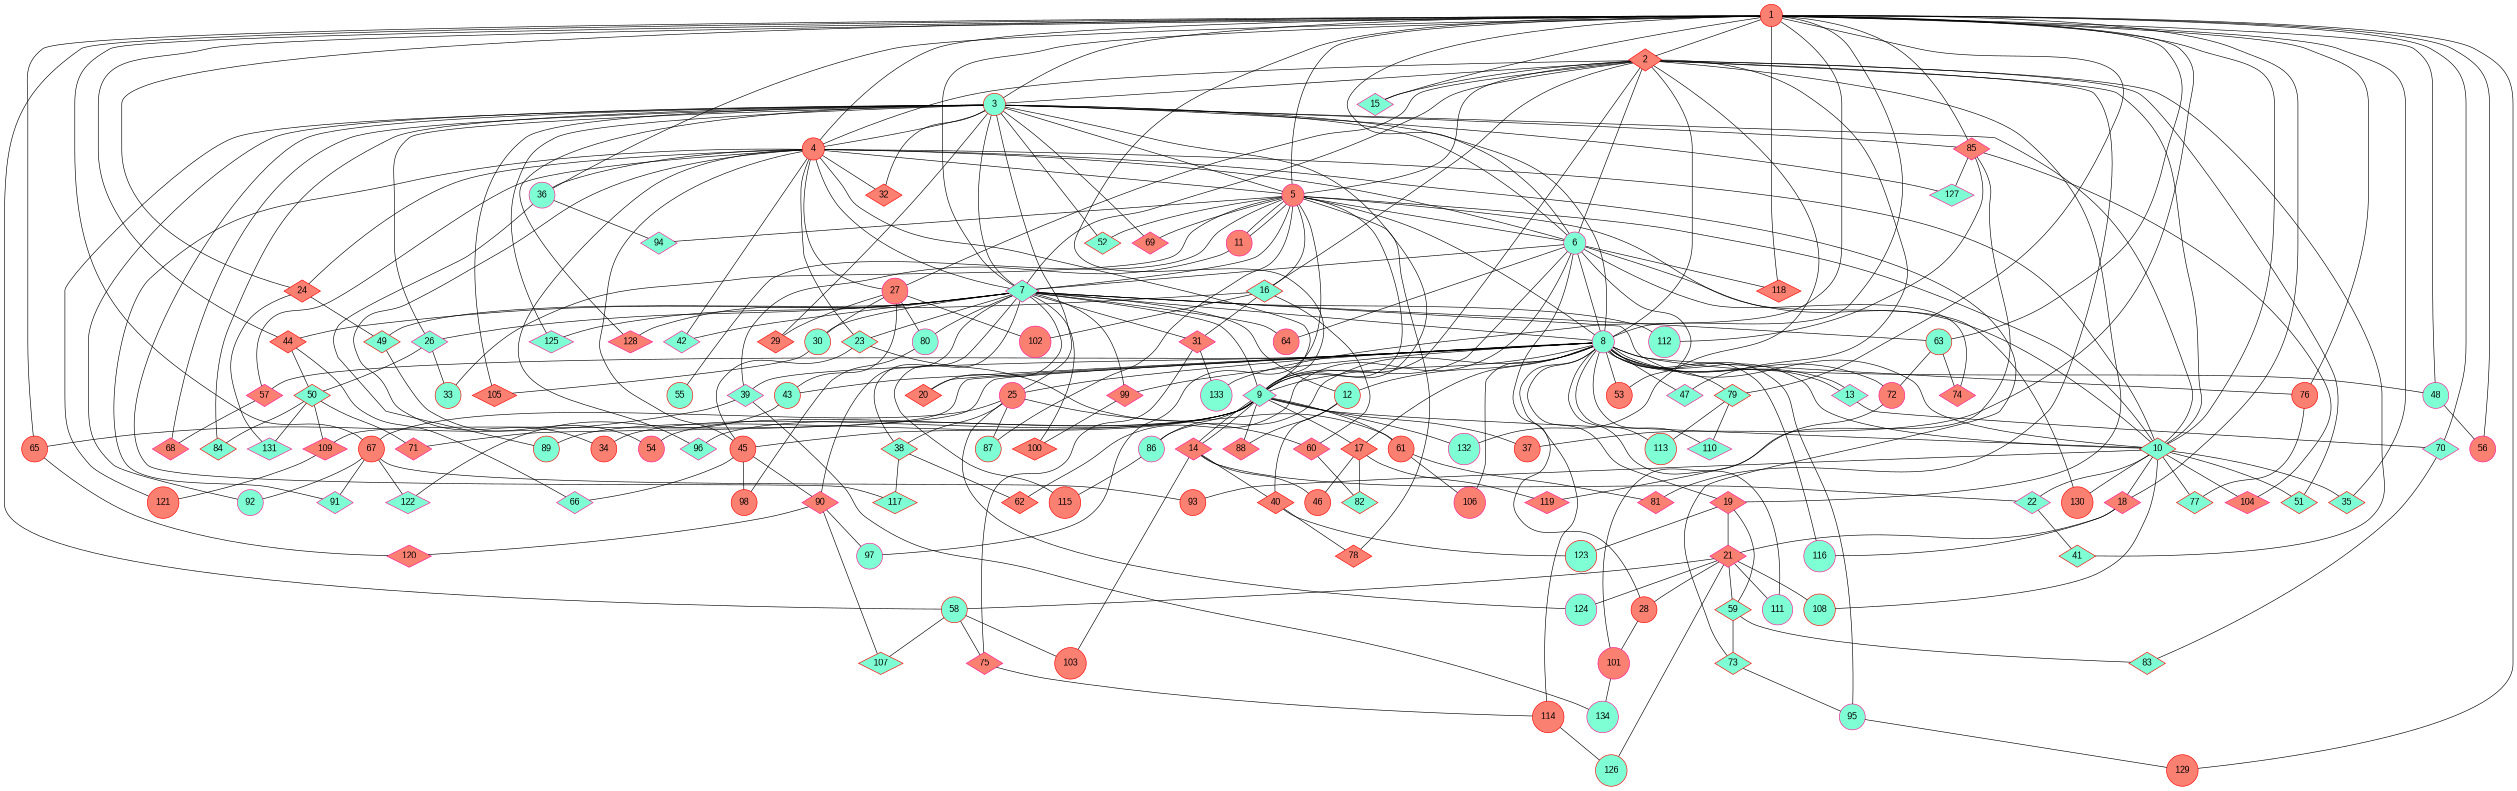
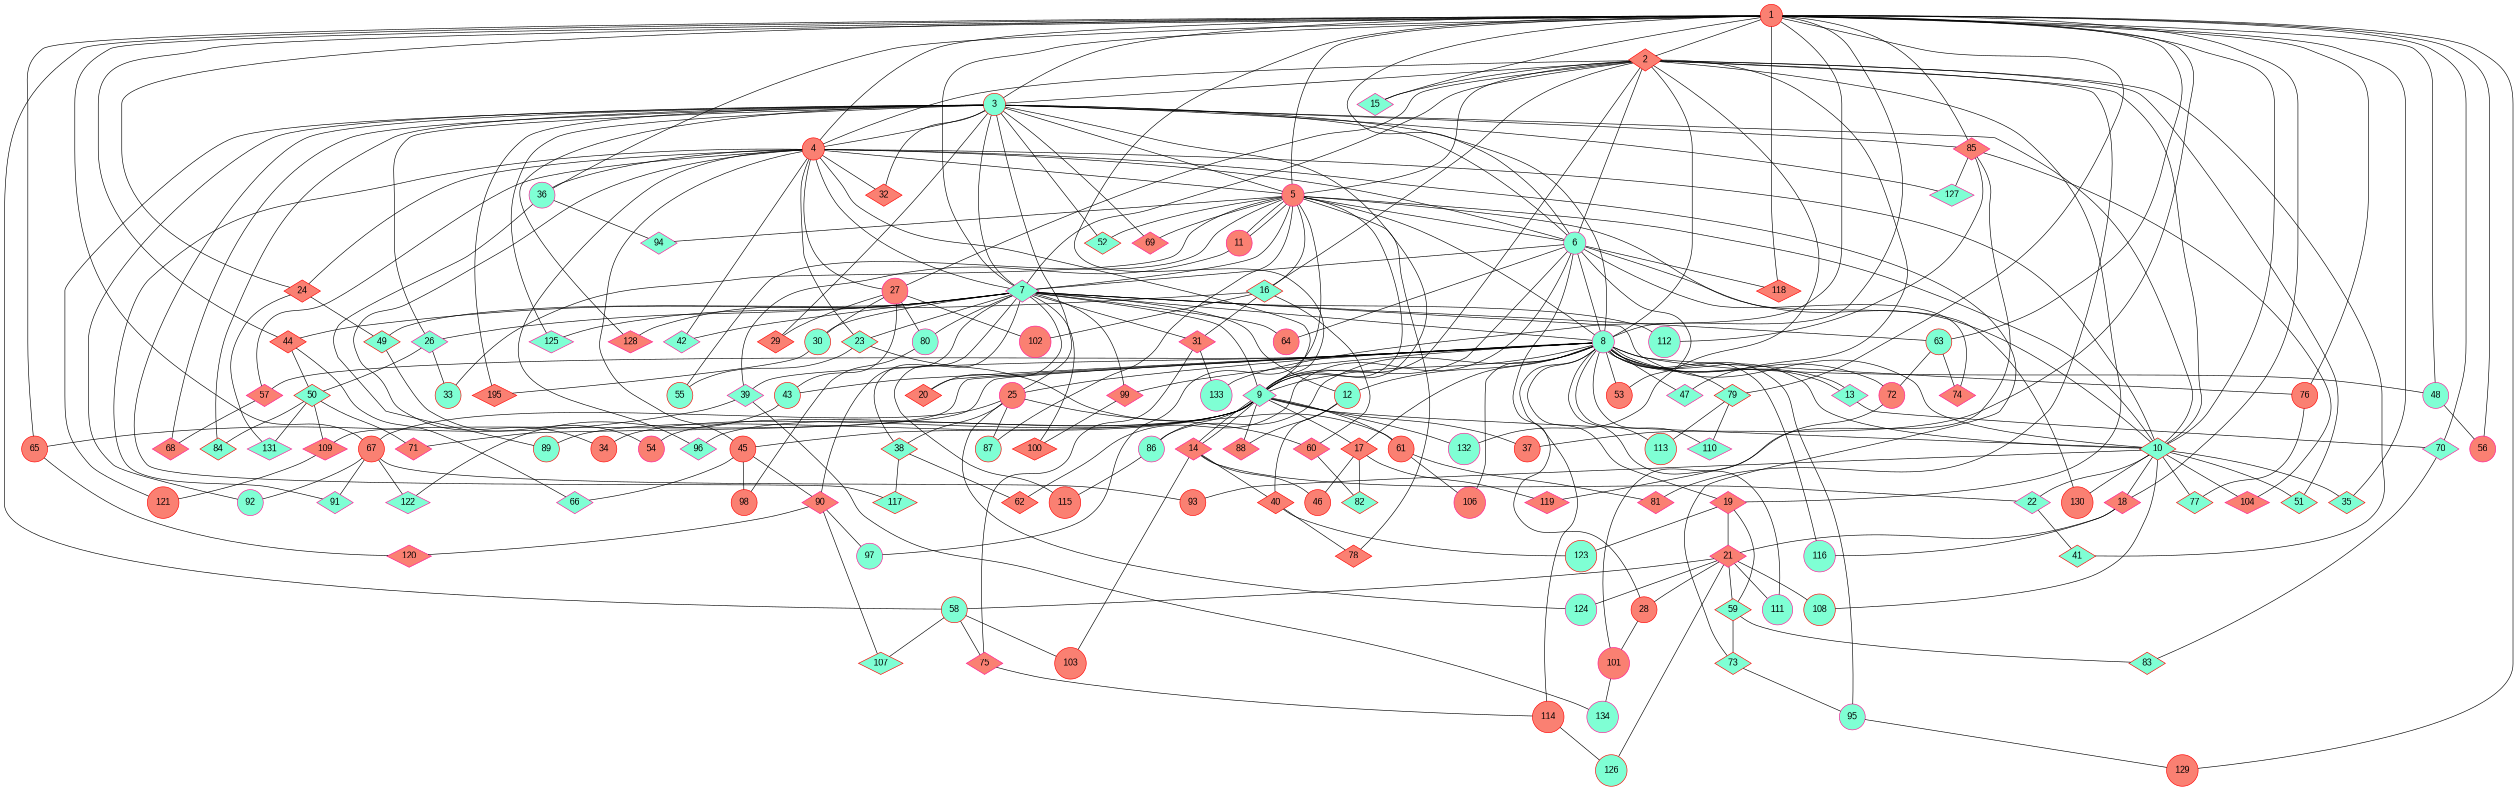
  graph {
    fontname="Liberation Sans"
    node [color=deeppink fillcolor=aquamarine fontname="Liberation Sans" shape=diamond style=filled]
    edge [fontname="Liberation Sans"]
    1 [color=red fillcolor=salmon shape=circle]
    2 [color=red fillcolor=salmon]
    3 [color=red shape=circle]
    4 [color=red fillcolor=salmon shape=circle]
    5 [fillcolor=salmon shape=circle]
    6 [shape=circle]
    7
    8 [shape=circle]
    9
    10 [color=red]
    15
    18 [fillcolor=salmon]
    24 [color=red fillcolor=salmon]
    35 [color=red]
    36 [shape=circle]
    37 [color=red fillcolor=salmon shape=circle]
    44 [color=red fillcolor=salmon]
    48 [shape=circle]
    56 [fillcolor=salmon shape=circle]
    58 [color=red shape=circle]
    63 [color=red shape=circle]
    65 [color=red fillcolor=salmon shape=circle]
    67 [color=red fillcolor=salmon shape=circle]
    70
    76 [color=red fillcolor=salmon shape=circle]
    79 [color=red]
    85 [fillcolor=salmon]
    118 [color=red fillcolor=salmon]
    129 [color=red fillcolor=salmon shape=circle]
    133 [shape=circle]
    16 [color=red]
    19 [fillcolor=salmon]
    27 [fillcolor=salmon shape=circle]
    41 [color=red]
    47
    51 [color=red]
    81 [fillcolor=salmon]
    132 [shape=circle]
    25 [fillcolor=salmon shape=circle]
    26
    29 [color=red fillcolor=salmon]
    32 [color=red fillcolor=salmon]
    52 [color=red]
    68 [fillcolor=salmon]
    69 [fillcolor=salmon]
    84 [color=red]
    92 [shape=circle]
-   105 [color=red fillcolor=salmon]
+   105 [color=red fillcolor=salmon label=195]
    117 [color=red]
    121 [color=red fillcolor=salmon shape=circle]
    125
    127
    128 [fillcolor=salmon]
    23 [color=red]
    34 [color=red fillcolor=salmon shape=circle]
    42
    45 [color=red fillcolor=salmon shape=circle]
    57 [fillcolor=salmon]
    73 [color=red]
    91
    96
    11 [fillcolor=salmon shape=circle]
    33 [color=red shape=circle]
    55 [color=red shape=circle]
    78 [color=red fillcolor=salmon]
    87 [color=red shape=circle]
    94
    97 [shape=circle]
    130 [color=red fillcolor=salmon shape=circle]
    28 [color=red fillcolor=salmon shape=circle]
    53 [color=red fillcolor=salmon shape=circle]
    62 [color=red fillcolor=salmon]
    64 [fillcolor=salmon shape=circle]
    74 [fillcolor=salmon]
    12 [color=red shape=circle]
    20 [color=red fillcolor=salmon]
    30 [color=red shape=circle]
    31 [fillcolor=salmon]
    38 [color=red]
    49 [color=red]
    80 [shape=circle]
    90 [fillcolor=salmon]
    99 [fillcolor=salmon]
    100 [color=red fillcolor=salmon]
    112 [shape=circle]
    115 [color=red fillcolor=salmon shape=circle]
    13
    17 [color=red fillcolor=salmon]
    39
    43 [color=red shape=circle]
    71 [fillcolor=salmon]
    72 [fillcolor=salmon shape=circle]
    86 [shape=circle]
    95 [shape=circle]
    106 [fillcolor=salmon shape=circle]
    109 [fillcolor=salmon]
    110
    111 [shape=circle]
    113 [color=red shape=circle]
    114 [color=red fillcolor=salmon shape=circle]
    116 [shape=circle]
    14 [fillcolor=salmon]
    54 [fillcolor=salmon shape=circle]
    61 [color=red fillcolor=salmon shape=circle]
    88 [fillcolor=salmon]
    89 [color=red shape=circle]
    22
    77 [color=red]
    93 [color=red fillcolor=salmon shape=circle]
    104 [fillcolor=salmon]
    108 [color=red shape=circle]
    21 [fillcolor=salmon]
    131
    50 [color=red]
    66
    103 [color=red fillcolor=salmon shape=circle]
    75 [fillcolor=salmon]
    107 [color=red]
    120 [fillcolor=salmon]
    122
    83 [color=red]
    119 [fillcolor=salmon]
    60 [fillcolor=salmon]
    102 [fillcolor=salmon shape=circle]
    59 [color=red]
    123 [color=red shape=circle]
    124 [shape=circle]
    98 [color=red fillcolor=salmon shape=circle]
    101 [fillcolor=salmon shape=circle]
    40 [color=red fillcolor=salmon]
    46 [color=red fillcolor=salmon shape=circle]
    82 [color=red]
    134 [shape=circle]
    126 [color=red shape=circle]
    1 -- 2
    1 -- 3
    1 -- 4
    1 -- 5
    1 -- 6
    1 -- 7
    1 -- 8
    1 -- 9
    1 -- 10
    1 -- 15
    1 -- 18
    1 -- 24
    1 -- 35
    1 -- 36
    1 -- 37
    1 -- 44
    1 -- 48
    1 -- 56
    1 -- 58
    1 -- 63
    1 -- 65
    1 -- 67
    1 -- 70
    1 -- 76
    1 -- 79
    1 -- 85
    1 -- 118
    1 -- 129
    1 -- 133
    2 -- 3
    2 -- 4
    2 -- 5
    2 -- 6
    2 -- 7
    2 -- 8
    2 -- 9
    2 -- 10
    2 -- 15
    2 -- 16
    2 -- 19
    2 -- 27
    2 -- 41
    2 -- 47
    2 -- 51
    2 -- 81
    2 -- 132
    3 -- 4
    3 -- 5
    3 -- 6
    3 -- 7
    3 -- 8
    3 -- 9
    3 -- 10
    3 -- 85
    3 -- 25
    3 -- 26
    3 -- 29
    3 -- 32
    3 -- 52
    3 -- 68
    3 -- 69
    3 -- 84
    3 -- 92
    3 -- 105
    3 -- 117
    3 -- 121
    3 -- 125
    3 -- 127
    3 -- 128
    4 -- 5
    4 -- 6
    4 -- 7
    4 -- 9
    4 -- 10
    4 -- 24
    4 -- 36
    4 -- 27
    4 -- 32
    4 -- 23
    4 -- 34
    4 -- 42
    4 -- 45
    4 -- 57
    4 -- 73
    4 -- 91
    4 -- 96
    5 -- 6
    5 -- 7
    5 -- 8
    5 -- 9
    5 -- 10
    5 -- 16
    5 -- 52
    5 -- 69
    5 -- 11
    5 -- 11
    5 -- 33
    5 -- 55
    5 -- 78
    5 -- 87
    5 -- 94
    5 -- 97
    5 -- 130
    6 -- 7
    6 -- 8
    6 -- 9
    6 -- 10
    6 -- 118
    6 -- 28
    6 -- 53
    6 -- 62
    6 -- 64
    6 -- 74
    7 -- 8
    7 -- 9
    7 -- 10
    7 -- 63
    7 -- 26
    7 -- 125
    7 -- 128
    7 -- 23
    7 -- 42
    7 -- 64
    7 -- 12
    7 -- 20
    7 -- 30
    7 -- 31
    7 -- 38
    7 -- 49
    7 -- 80
    7 -- 90
    7 -- 99
    7 -- 100
    7 -- 112
    7 -- 115
    8 -- 9
    8 -- 10
    8 -- 48
    8 -- 76
    8 -- 79
    8 -- 19
    8 -- 47
    8 -- 25
    8 -- 57
    8 -- 53
    8 -- 12
    8 -- 20
    8 -- 99
    8 -- 13
    8 -- 13
    8 -- 17
    8 -- 39
    8 -- 43
    8 -- 71
    8 -- 72
    8 -- 86
    8 -- 95
    8 -- 106
    8 -- 109
    8 -- 110
    8 -- 111
    8 -- 113
    8 -- 114
    8 -- 116
    9 -- 10
    9 -- 37
    9 -- 132
    9 -- 34
    9 -- 45
    9 -- 96
    9 -- 17
    9 -- 86
    9 -- 14
    9 -- 14
    9 -- 54
    9 -- 61
    9 -- 88
    9 -- 89
    10 -- 18
    10 -- 35
    10 -- 51
    10 -- 130
    10 -- 22
    10 -- 77
    10 -- 93
    10 -- 104
    10 -- 108
    18 -- 116
    18 -- 21
    24 -- 49
    24 -- 131
    36 -- 94
    36 -- 89
    44 -- 50
    44 -- 66
    48 -- 56
    58 -- 103
    58 -- 75
    58 -- 107
    63 -- 74
    63 -- 72
    65 -- 120
    67 -- 92
    67 -- 91
    67 -- 93
    67 -- 122
    70 -- 83
    76 -- 77
    79 -- 110
    79 -- 113
    85 -- 127
    85 -- 112
    85 -- 104
    85 -- 119
    16 -- 44
    16 -- 31
    16 -- 60
    16 -- 102
    19 -- 21
    19 -- 59
    19 -- 123
    27 -- 29
    27 -- 30
    27 -- 80
    27 -- 43
    27 -- 102
    25 -- 67
    25 -- 87
    25 -- 38
    25 -- 60
    25 -- 124
    26 -- 33
    26 -- 50
-   23 -- 45
+   23 -- 55
    23 -- 61
    45 -- 90
    45 -- 66
    45 -- 98
    57 -- 68
    73 -- 95
    11 -- 39
    28 -- 101
    12 -- 88
    12 -- 40
    30 -- 105
    31 -- 133
    31 -- 75
    38 -- 117
    38 -- 62
    49 -- 54
    80 -- 98
    90 -- 97
    90 -- 107
    90 -- 120
    99 -- 100
    13 -- 70
    17 -- 119
    17 -- 46
    17 -- 82
    39 -- 65
    39 -- 134
    43 -- 122
    72 -- 101
    86 -- 115
    95 -- 129
    109 -- 121
    114 -- 126
    14 -- 22
    14 -- 103
    14 -- 40
    14 -- 46
    61 -- 81
    61 -- 106
    22 -- 41
    21 -- 58
    21 -- 28
    21 -- 111
    21 -- 108
    21 -- 59
    21 -- 124
    21 -- 126
    50 -- 84
    50 -- 71
    50 -- 109
    50 -- 131
    75 -- 114
    60 -- 82
    59 -- 73
    59 -- 83
    101 -- 134
    40 -- 78
    40 -- 123
  }
